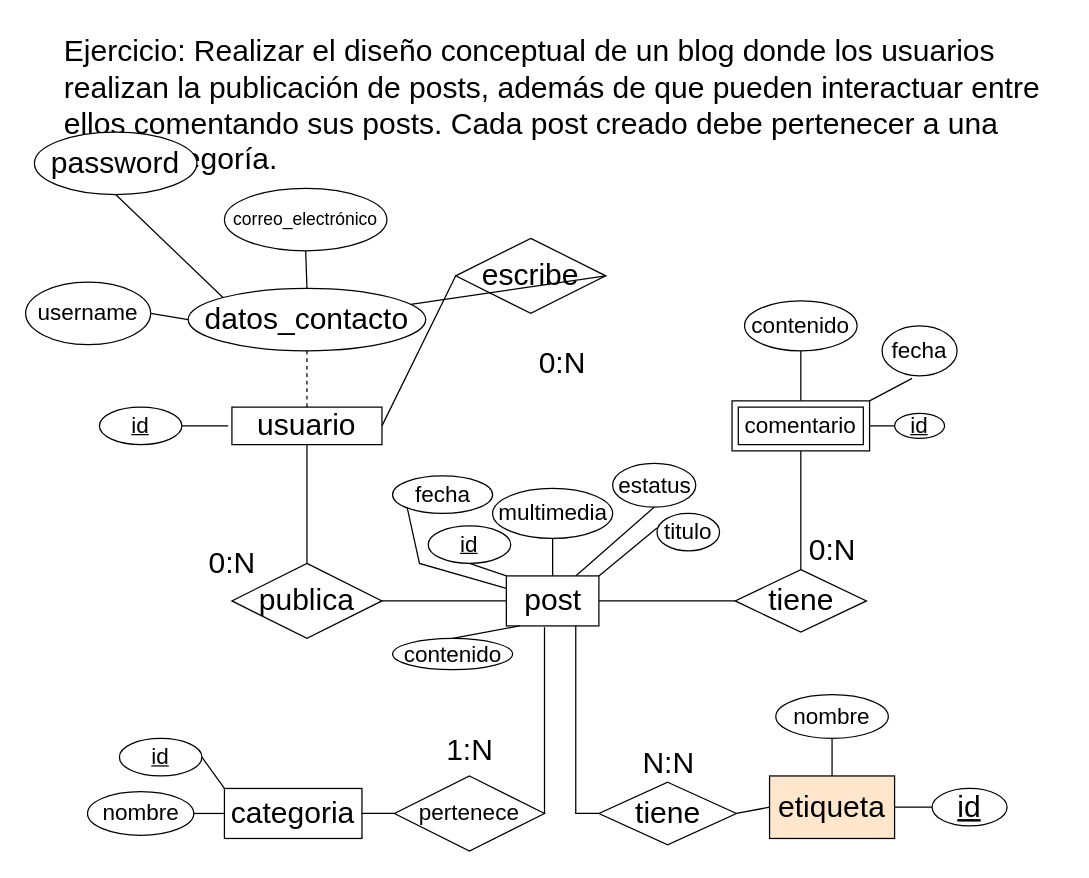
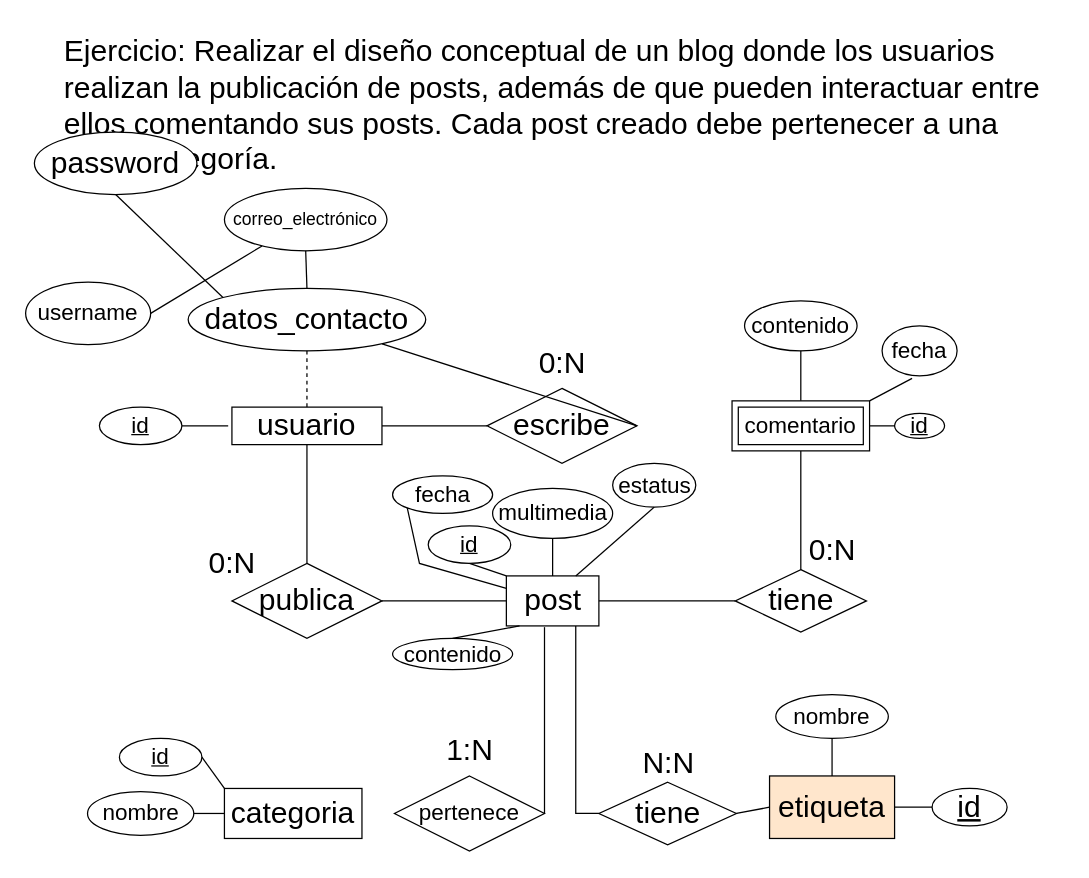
  <mxCell id="0" />
  <mxCell id="1" parent="0" />
  <mxCell id="2" value="&lt;font style=&quot;font-size: 24px;&quot;&gt;Ejercicio: Realizar el diseño conceptual de un blog donde los usuarios realizan la publicación de posts, además de que pueden interactuar entre ellos comentando sus posts. Cada post creado debe pertenecer a una única categoría.&lt;/font&gt;" style="text;whiteSpace=wrap;html=1;" parent="1" vertex="1"><mxGeometry x="49" width="800" height="70" as="geometry" y="20" /></mxCell>
  <mxCell id="3" value="&lt;font style=&quot;font-size: 24px;&quot;&gt;usuario&lt;/font&gt;" style="whiteSpace=wrap;html=1;" parent="1" vertex="1"><mxGeometry x="185" y="325" width="120" height="30" as="geometry" /></mxCell>
  <mxCell id="4" value="&lt;font style=&quot;font-size: 24px;&quot;&gt;post&lt;/font&gt;" style="whiteSpace=wrap;html=1;" parent="1" vertex="1"><mxGeometry x="404.5" y="460" width="74" height="40" as="geometry" /></mxCell>
  <mxCell id="5" value="&lt;font style=&quot;font-size: 24px;&quot;&gt;categoria&lt;br&gt;&lt;/font&gt;" style="whiteSpace=wrap;html=1;" parent="1" vertex="1"><mxGeometry x="179" y="630" width="110" height="40" as="geometry" /></mxCell>
  <mxCell id="6" value="&lt;font style=&quot;font-size: 24px;&quot;&gt;datos_contacto&lt;/font&gt;" style="ellipse;whiteSpace=wrap;html=1;" parent="1" vertex="1"><mxGeometry x="150" y="230" width="190" height="50" as="geometry" /></mxCell>
  <mxCell id="7" value="&lt;font style=&quot;font-size: 24px;&quot;&gt;password&lt;/font&gt;" style="ellipse;whiteSpace=wrap;html=1;" parent="1" vertex="1"><mxGeometry x="27" y="105" width="130" height="50" as="geometry" /></mxCell>
  <mxCell id="8" value="&lt;font style=&quot;font-size: 14px;&quot;&gt;correo_electrónico&lt;/font&gt;" style="ellipse;whiteSpace=wrap;html=1;" parent="1" vertex="1"><mxGeometry x="179" y="150" width="130" height="50" as="geometry" /></mxCell>
  <mxCell id="9" value="&lt;font style=&quot;font-size: 18px;&quot;&gt;username&lt;/font&gt;" style="ellipse;whiteSpace=wrap;html=1;" parent="1" vertex="1"><mxGeometry x="20" y="225" width="100" height="50" as="geometry" /></mxCell>
  <mxCell id="10" value="&lt;font style=&quot;font-size: 18px;&quot;&gt;&lt;u&gt;id&lt;/u&gt;&lt;/font&gt;" style="ellipse;whiteSpace=wrap;html=1;" parent="1" vertex="1"><mxGeometry x="79" y="325" width="66" height="30" as="geometry" /></mxCell>
  <mxCell id="11" value="" style="endArrow=none;html=1;rounded=0;exitX=0.5;exitY=1;exitDx=0;exitDy=0;entryX=0.5;entryY=0;entryDx=0;entryDy=0;" parent="1" source="8" target="6" edge="1"><mxGeometry width="50" height="50" relative="1" as="geometry"><mxPoint x="135" y="420" as="sourcePoint" /><mxPoint x="185" y="370" as="targetPoint" /></mxGeometry></mxCell>
  <mxCell id="12" value="&lt;font style=&quot;font-size: 18px;&quot;&gt;&lt;u style=&quot;&quot;&gt;id&lt;/u&gt;&lt;/font&gt;" style="ellipse;whiteSpace=wrap;html=1;" parent="1" vertex="1"><mxGeometry x="715" y="330" width="40" height="20" as="geometry" /></mxCell>
  <mxCell id="13" value="&lt;font style=&quot;font-size: 18px;&quot;&gt;fecha&lt;/font&gt;" style="ellipse;whiteSpace=wrap;html=1;" parent="1" vertex="1"><mxGeometry x="705" y="260" width="60" height="40" as="geometry" /></mxCell>
  <mxCell id="14" value="&lt;font style=&quot;font-size: 18px;&quot;&gt;contenido&lt;/font&gt;" style="ellipse;whiteSpace=wrap;html=1;" parent="1" vertex="1"><mxGeometry x="595" y="240" width="90" height="40" as="geometry" /></mxCell>
  <mxCell id="15" value="&lt;font style=&quot;font-size: 18px;&quot;&gt;fecha&lt;/font&gt;" style="ellipse;whiteSpace=wrap;html=1;" parent="1" vertex="1"><mxGeometry x="313.5" y="380" width="80" height="30" as="geometry" /></mxCell>
- <mxCell id="16" value="&lt;font style=&quot;font-size: 18px;&quot;&gt;titulo&lt;/font&gt;" style="ellipse;whiteSpace=wrap;html=1;" parent="1" vertex="1"><mxGeometry x="525" y="410" width="50" height="30" as="geometry" /></mxCell>
  <mxCell id="17" value="&lt;font style=&quot;font-size: 18px;&quot;&gt;multimedia&lt;/font&gt;" style="ellipse;whiteSpace=wrap;html=1;" parent="1" vertex="1"><mxGeometry x="393.5" y="390" width="96" height="40" as="geometry" /></mxCell>
  <mxCell id="18" value="&lt;font style=&quot;font-size: 18px;&quot;&gt;contenido&lt;/font&gt;" style="ellipse;whiteSpace=wrap;html=1;" parent="1" vertex="1"><mxGeometry x="313.5" y="510" width="96" height="25" as="geometry" /></mxCell>
  <mxCell id="19" value="&lt;font style=&quot;font-size: 18px;&quot;&gt;estatus&lt;/font&gt;" style="ellipse;whiteSpace=wrap;html=1;" parent="1" vertex="1"><mxGeometry x="489.5" y="370" width="66.5" height="35" as="geometry" /></mxCell>
  <mxCell id="20" value="&lt;font style=&quot;font-size: 18px;&quot;&gt;nombre&lt;/font&gt;" style="ellipse;whiteSpace=wrap;html=1;" parent="1" vertex="1"><mxGeometry x="69.5" y="632.5" width="85" height="35" as="geometry" /></mxCell>
  <mxCell id="21" value="&lt;font style=&quot;font-size: 18px;&quot;&gt;&lt;u&gt;id&lt;/u&gt;&lt;/font&gt;" style="ellipse;whiteSpace=wrap;html=1;" parent="1" vertex="1"><mxGeometry x="342" y="420" width="66" height="30" as="geometry" /></mxCell>
  <mxCell id="22" value="&lt;font style=&quot;font-size: 18px;&quot;&gt;&lt;u&gt;id&lt;/u&gt;&lt;/font&gt;" style="ellipse;whiteSpace=wrap;html=1;" parent="1" vertex="1"><mxGeometry x="95" y="590" width="66" height="30" as="geometry" /></mxCell>
  <mxCell id="23" value="" style="endArrow=none;html=1;rounded=0;exitX=0.5;exitY=1;exitDx=0;exitDy=0;entryX=0;entryY=0;entryDx=0;entryDy=0;" parent="1" source="7" target="6" edge="1"><mxGeometry width="50" height="50" relative="1" as="geometry"><mxPoint x="235" y="340" as="sourcePoint" /><mxPoint x="285" y="290" as="targetPoint" /></mxGeometry></mxCell>
- <mxCell id="24" value="" style="endArrow=none;html=1;rounded=0;exitX=1;exitY=0.5;exitDx=0;exitDy=0;entryX=0;entryY=0.5;entryDx=0;entryDy=0;" parent="1" source="9" target="6" edge="1"><mxGeometry width="50" height="50" relative="1" as="geometry"><mxPoint x="81" y="245" as="sourcePoint" /><mxPoint x="125" y="265" as="targetPoint" /></mxGeometry></mxCell>
+ <mxCell id="24" value="" style="endArrow=none;html=1;rounded=0;exitX=1;exitY=0.5;exitDx=0;exitDy=0;" parent="1" source="9" target="8" edge="1"><mxGeometry width="50" height="50" relative="1" as="geometry"><mxPoint x="81" y="245" as="sourcePoint" /><mxPoint x="125" y="265" as="targetPoint" /></mxGeometry></mxCell>
  <mxCell id="25" value="" style="endArrow=none;html=1;rounded=0;exitX=0.5;exitY=0;exitDx=0;exitDy=0;entryX=0.5;entryY=1;entryDx=0;entryDy=0;dashed=1;" parent="1" source="3" target="6" edge="1"><mxGeometry width="50" height="50" relative="1" as="geometry"><mxPoint x="60" y="290" as="sourcePoint" /><mxPoint x="125" y="265" as="targetPoint" /></mxGeometry></mxCell>
  <mxCell id="26" value="" style="endArrow=none;html=1;rounded=0;entryX=0.5;entryY=1;entryDx=0;entryDy=0;exitX=0.5;exitY=0;exitDx=0;exitDy=0;" parent="1" target="14" edge="1" source="63"><mxGeometry width="50" height="50" relative="1" as="geometry"><mxPoint x="905" y="160" as="sourcePoint" /><mxPoint x="775" y="220" as="targetPoint" /></mxGeometry></mxCell>
  <mxCell id="27" value="" style="endArrow=none;html=1;rounded=0;exitX=1;exitY=0.5;exitDx=0;exitDy=0;" parent="1" target="12" edge="1" source="63"><mxGeometry width="50" height="50" relative="1" as="geometry"><mxPoint x="955" y="183" as="sourcePoint" /><mxPoint x="980" y="140" as="targetPoint" /></mxGeometry></mxCell>
  <mxCell id="28" value="" style="endArrow=none;html=1;rounded=0;exitX=1;exitY=0;exitDx=0;exitDy=0;entryX=0.4;entryY=1.05;entryDx=0;entryDy=0;entryPerimeter=0;" parent="1" source="63" target="13" edge="1"><mxGeometry width="50" height="50" relative="1" as="geometry"><mxPoint x="905" y="220" as="sourcePoint" /><mxPoint x="1003" y="187" as="targetPoint" /><Array as="points" /></mxGeometry></mxCell>
  <mxCell id="29" value="" style="endArrow=none;html=1;rounded=0;entryX=0.5;entryY=1;entryDx=0;entryDy=0;exitX=0.5;exitY=0;exitDx=0;exitDy=0;" parent="1" source="4" target="17" edge="1"><mxGeometry width="50" height="50" relative="1" as="geometry"><mxPoint x="705" y="380" as="sourcePoint" /><mxPoint x="770" y="350" as="targetPoint" /></mxGeometry></mxCell>
  <mxCell id="30" value="" style="endArrow=none;html=1;rounded=0;entryX=0;entryY=1;entryDx=0;entryDy=0;exitX=0;exitY=0.25;exitDx=0;exitDy=0;" parent="1" source="4" target="15" edge="1"><mxGeometry width="50" height="50" relative="1" as="geometry"><mxPoint x="832" y="450" as="sourcePoint" /><mxPoint x="900" y="430" as="targetPoint" /><Array as="points"><mxPoint x="335" y="450" /></Array></mxGeometry></mxCell>
  <mxCell id="31" value="" style="endArrow=none;html=1;rounded=0;entryX=0.5;entryY=1;entryDx=0;entryDy=0;exitX=0;exitY=0;exitDx=0;exitDy=0;" parent="1" source="4" target="21" edge="1"><mxGeometry width="50" height="50" relative="1" as="geometry"><mxPoint x="855" y="480" as="sourcePoint" /><mxPoint x="895" y="480" as="targetPoint" /></mxGeometry></mxCell>
  <mxCell id="32" value="" style="endArrow=none;html=1;rounded=0;exitX=1;exitY=0.5;exitDx=0;exitDy=0;" parent="1" source="10" edge="1"><mxGeometry width="50" height="50" relative="1" as="geometry"><mxPoint x="305" y="320" as="sourcePoint" /><mxPoint x="182" y="340" as="targetPoint" /></mxGeometry></mxCell>
- <mxCell id="33" value="" style="endArrow=none;html=1;rounded=0;entryX=-0.001;entryY=0.39;entryDx=0;entryDy=0;entryPerimeter=0;exitX=1;exitY=0;exitDx=0;exitDy=0;" parent="1" source="4" target="16" edge="1"><mxGeometry width="50" height="50" relative="1" as="geometry"><mxPoint x="854" y="502" as="sourcePoint" /><mxPoint x="872" y="525" as="targetPoint" /></mxGeometry></mxCell>
  <mxCell id="34" value="" style="endArrow=none;html=1;rounded=0;entryX=0.5;entryY=0;entryDx=0;entryDy=0;" parent="1" target="18" edge="1"><mxGeometry width="50" height="50" relative="1" as="geometry"><mxPoint x="415" y="500" as="sourcePoint" /><mxPoint x="855" y="573" as="targetPoint" /></mxGeometry></mxCell>
  <mxCell id="35" value="" style="endArrow=none;html=1;rounded=0;entryX=0.75;entryY=0;entryDx=0;entryDy=0;exitX=0.5;exitY=1;exitDx=0;exitDy=0;" parent="1" source="19" target="4" edge="1"><mxGeometry width="50" height="50" relative="1" as="geometry"><mxPoint x="824" y="520" as="sourcePoint" /><mxPoint x="865" y="583" as="targetPoint" /></mxGeometry></mxCell>
  <mxCell id="36" value="" style="endArrow=none;html=1;rounded=0;entryX=1;entryY=0.5;entryDx=0;entryDy=0;exitX=0;exitY=0.5;exitDx=0;exitDy=0;" parent="1" source="5" target="20" edge="1"><mxGeometry width="50" height="50" relative="1" as="geometry"><mxPoint x="175" y="663" as="sourcePoint" /><mxPoint x="525" y="320" as="targetPoint" /></mxGeometry></mxCell>
  <mxCell id="37" value="" style="endArrow=none;html=1;rounded=0;exitX=0;exitY=0;exitDx=0;exitDy=0;entryX=1;entryY=0.5;entryDx=0;entryDy=0;" parent="1" source="5" target="22" edge="1"><mxGeometry width="50" height="50" relative="1" as="geometry"><mxPoint x="475" y="370" as="sourcePoint" /><mxPoint x="525" y="320" as="targetPoint" /></mxGeometry></mxCell>
  <mxCell id="38" value="&lt;font style=&quot;font-size: 24px;&quot;&gt;publica&lt;/font&gt;" style="shape=rhombus;perimeter=rhombusPerimeter;whiteSpace=wrap;html=1;align=center;" parent="1" vertex="1"><mxGeometry x="185" y="450" width="120" height="60" as="geometry" /></mxCell>
  <mxCell id="39" value="" style="endArrow=none;html=1;rounded=0;exitX=0.5;exitY=1;exitDx=0;exitDy=0;entryX=0.5;entryY=0;entryDx=0;entryDy=0;" parent="1" source="3" target="38" edge="1"><mxGeometry width="50" height="50" relative="1" as="geometry"><mxPoint x="475" y="360" as="sourcePoint" /><mxPoint x="525" y="310" as="targetPoint" /><Array as="points"><mxPoint x="245" y="400" /></Array></mxGeometry></mxCell>
  <mxCell id="40" value="" style="endArrow=none;html=1;rounded=0;exitX=1;exitY=0.5;exitDx=0;exitDy=0;entryX=0;entryY=0.5;entryDx=0;entryDy=0;" parent="1" source="38" target="4" edge="1"><mxGeometry width="50" height="50" relative="1" as="geometry"><mxPoint x="475" y="360" as="sourcePoint" /><mxPoint x="715" y="430" as="targetPoint" /></mxGeometry></mxCell>
  <mxCell id="41" value="&lt;font style=&quot;font-size: 24px;&quot;&gt;1:N&lt;/font&gt;" style="text;html=1;align=center;verticalAlign=middle;resizable=0;points=[];autosize=1;strokeColor=none;fillColor=none;" parent="1" vertex="1"><mxGeometry x="345" y="580" width="60" height="40" as="geometry" /></mxCell>
  <mxCell id="42" value="&lt;font style=&quot;font-size: 18px;&quot;&gt;pertenece&lt;/font&gt;" style="shape=rhombus;perimeter=rhombusPerimeter;whiteSpace=wrap;html=1;align=center;" parent="1" vertex="1"><mxGeometry x="315" y="620" width="120" height="60" as="geometry" /></mxCell>
  <mxCell id="43" value="" style="endArrow=none;html=1;rounded=0;exitX=1;exitY=0.5;exitDx=0;exitDy=0;" parent="1" source="42" edge="1"><mxGeometry width="50" height="50" relative="1" as="geometry"><mxPoint x="475" y="360" as="sourcePoint" /><mxPoint x="435" y="501" as="targetPoint" /></mxGeometry></mxCell>
- <mxCell id="44" value="" style="endArrow=none;html=1;rounded=0;entryX=1;entryY=0.5;entryDx=0;entryDy=0;exitX=0;exitY=0.5;exitDx=0;exitDy=0;" parent="1" source="42" target="5" edge="1"><mxGeometry width="50" height="50" relative="1" as="geometry"><mxPoint x="535" y="500" as="sourcePoint" /><mxPoint x="735" y="465" as="targetPoint" /></mxGeometry></mxCell>
  <mxCell id="45" value="&lt;font style=&quot;font-size: 24px;&quot;&gt;0:N&lt;/font&gt;" style="text;html=1;align=center;verticalAlign=middle;resizable=0;points=[];autosize=1;strokeColor=none;fillColor=none;" parent="1" vertex="1"><mxGeometry x="155" y="430" width="60" height="40" as="geometry" /></mxCell>
  <mxCell id="46" value="&lt;font style=&quot;font-size: 24px;&quot;&gt;tiene&lt;/font&gt;" style="shape=rhombus;perimeter=rhombusPerimeter;whiteSpace=wrap;html=1;align=center;" parent="1" vertex="1"><mxGeometry x="587.5" y="455" width="105" height="50" as="geometry" /></mxCell>
  <mxCell id="47" value="" style="endArrow=none;html=1;rounded=0;entryX=0;entryY=0.5;entryDx=0;entryDy=0;exitX=1;exitY=0.5;exitDx=0;exitDy=0;" parent="1" source="4" target="46" edge="1"><mxGeometry width="50" height="50" relative="1" as="geometry"><mxPoint x="765" y="430" as="sourcePoint" /><mxPoint x="645" y="310" as="targetPoint" /></mxGeometry></mxCell>
  <mxCell id="48" value="" style="endArrow=none;html=1;rounded=0;entryX=0.5;entryY=1;entryDx=0;entryDy=0;exitX=0.5;exitY=0;exitDx=0;exitDy=0;" parent="1" source="46" target="63" edge="1"><mxGeometry width="50" height="50" relative="1" as="geometry"><mxPoint x="775" y="440" as="sourcePoint" /><mxPoint x="889.52" y="218.14" as="targetPoint" /><Array as="points" /></mxGeometry></mxCell>
  <mxCell id="49" value="&lt;font style=&quot;font-size: 24px;&quot;&gt;0:N&lt;/font&gt;" style="text;html=1;align=center;verticalAlign=middle;resizable=0;points=[];autosize=1;strokeColor=none;fillColor=none;" parent="1" vertex="1"><mxGeometry x="635" y="420" width="60" height="40" as="geometry" /></mxCell>
  <mxCell id="50" value="&lt;font style=&quot;font-size: 24px;&quot;&gt;etiqueta&lt;/font&gt;" style="whiteSpace=wrap;html=1;fillColor=#ffe6cc;" parent="1" vertex="1"><mxGeometry x="615" y="620" width="100" height="50" as="geometry" /></mxCell>
  <mxCell id="51" value="&lt;font style=&quot;font-size: 24px;&quot;&gt;&lt;u style=&quot;&quot;&gt;id&lt;/u&gt;&lt;/font&gt;" style="ellipse;whiteSpace=wrap;html=1;" parent="1" vertex="1"><mxGeometry x="745" y="630" width="60" height="30" as="geometry" /></mxCell>
  <mxCell id="52" value="&lt;font style=&quot;font-size: 18px;&quot;&gt;nombre&lt;/font&gt;" style="ellipse;whiteSpace=wrap;html=1;" parent="1" vertex="1"><mxGeometry x="620" y="555" width="90" height="35" as="geometry" /></mxCell>
  <mxCell id="53" value="" style="endArrow=none;html=1;rounded=0;exitX=0;exitY=0.5;exitDx=0;exitDy=0;entryX=1;entryY=0.5;entryDx=0;entryDy=0;" parent="1" source="51" target="50" edge="1"><mxGeometry width="50" height="50" relative="1" as="geometry"><mxPoint x="495" y="720" as="sourcePoint" /><mxPoint x="545" y="670" as="targetPoint" /></mxGeometry></mxCell>
  <mxCell id="54" value="" style="endArrow=none;html=1;rounded=0;exitX=0.5;exitY=1;exitDx=0;exitDy=0;entryX=0.5;entryY=0;entryDx=0;entryDy=0;" parent="1" source="52" target="50" edge="1"><mxGeometry width="50" height="50" relative="1" as="geometry"><mxPoint x="789" y="1000" as="sourcePoint" /><mxPoint x="795" y="950" as="targetPoint" /></mxGeometry></mxCell>
  <mxCell id="55" value="&lt;span style=&quot;font-size: 24px;&quot;&gt;tiene&lt;/span&gt;" style="shape=rhombus;perimeter=rhombusPerimeter;whiteSpace=wrap;html=1;align=center;" parent="1" vertex="1"><mxGeometry x="478.5" y="625" width="110" height="50" as="geometry" /></mxCell>
  <mxCell id="56" value="" style="endArrow=none;html=1;rounded=0;exitX=0;exitY=0.5;exitDx=0;exitDy=0;entryX=0.75;entryY=1;entryDx=0;entryDy=0;" parent="1" source="55" target="4" edge="1"><mxGeometry width="50" height="50" relative="1" as="geometry"><mxPoint x="826" y="687" as="sourcePoint" /><mxPoint x="485" y="500" as="targetPoint" /><Array as="points"><mxPoint x="460" y="650" /><mxPoint x="460" y="560" /></Array></mxGeometry></mxCell>
  <mxCell id="57" value="" style="endArrow=none;html=1;rounded=0;entryX=1;entryY=0.5;entryDx=0;entryDy=0;exitX=0;exitY=0.5;exitDx=0;exitDy=0;" parent="1" source="50" target="55" edge="1"><mxGeometry width="50" height="50" relative="1" as="geometry"><mxPoint x="652" y="650" as="sourcePoint" /><mxPoint x="775" y="365" as="targetPoint" /></mxGeometry></mxCell>
  <mxCell id="58" value="&lt;font style=&quot;font-size: 24px;&quot;&gt;N:N&lt;/font&gt;" style="text;html=1;align=center;verticalAlign=middle;resizable=0;points=[];autosize=1;strokeColor=none;fillColor=none;" parent="1" vertex="1"><mxGeometry x="503.5" y="590" width="60" height="40" as="geometry" /></mxCell>
- <mxCell id="59" value="&lt;font style=&quot;font-size: 24px;&quot;&gt;escribe&lt;/font&gt;" style="shape=rhombus;perimeter=rhombusPerimeter;whiteSpace=wrap;html=1;align=center;" parent="1" vertex="1"><mxGeometry x="364" y="190" width="120" height="60" as="geometry" /></mxCell>
+ <mxCell id="59" value="&lt;font style=&quot;font-size: 24px;&quot;&gt;escribe&lt;/font&gt;" style="shape=rhombus;perimeter=rhombusPerimeter;whiteSpace=wrap;html=1;align=center;" parent="1" vertex="1"><mxGeometry x="389" y="310" width="120" height="60" as="geometry" /></mxCell>
  <mxCell id="60" value="" style="endArrow=none;html=1;rounded=0;entryX=0;entryY=0.5;entryDx=0;entryDy=0;exitX=1;exitY=0.5;exitDx=0;exitDy=0;" parent="1" target="59" edge="1" source="3"><mxGeometry width="50" height="50" relative="1" as="geometry"><mxPoint x="305" y="300" as="sourcePoint" /><mxPoint x="545" y="210" as="targetPoint" /><Array as="points" /></mxGeometry></mxCell>
  <mxCell id="61" value="" style="endArrow=none;html=1;rounded=0;exitX=1;exitY=0.5;exitDx=0;exitDy=0;" parent="1" source="59" edge="1" target="6"><mxGeometry width="50" height="50" relative="1" as="geometry"><mxPoint x="495" y="260" as="sourcePoint" /><mxPoint x="705" y="185" as="targetPoint" /></mxGeometry></mxCell>
  <mxCell id="62" value="&lt;font style=&quot;font-size: 24px;&quot;&gt;0:N&lt;/font&gt;" style="text;html=1;align=center;verticalAlign=middle;resizable=0;points=[];autosize=1;strokeColor=none;fillColor=none;" parent="1" vertex="1"><mxGeometry x="419" y="270" width="60" height="40" as="geometry" /></mxCell>
  <mxCell id="63" value="&lt;font style=&quot;font-size: 18px;&quot;&gt;comentario&lt;/font&gt;" style="shape=ext;margin=3;double=1;whiteSpace=wrap;html=1;align=center;" parent="1" vertex="1"><mxGeometry x="585" y="320" width="110" height="40" as="geometry" /></mxCell>
